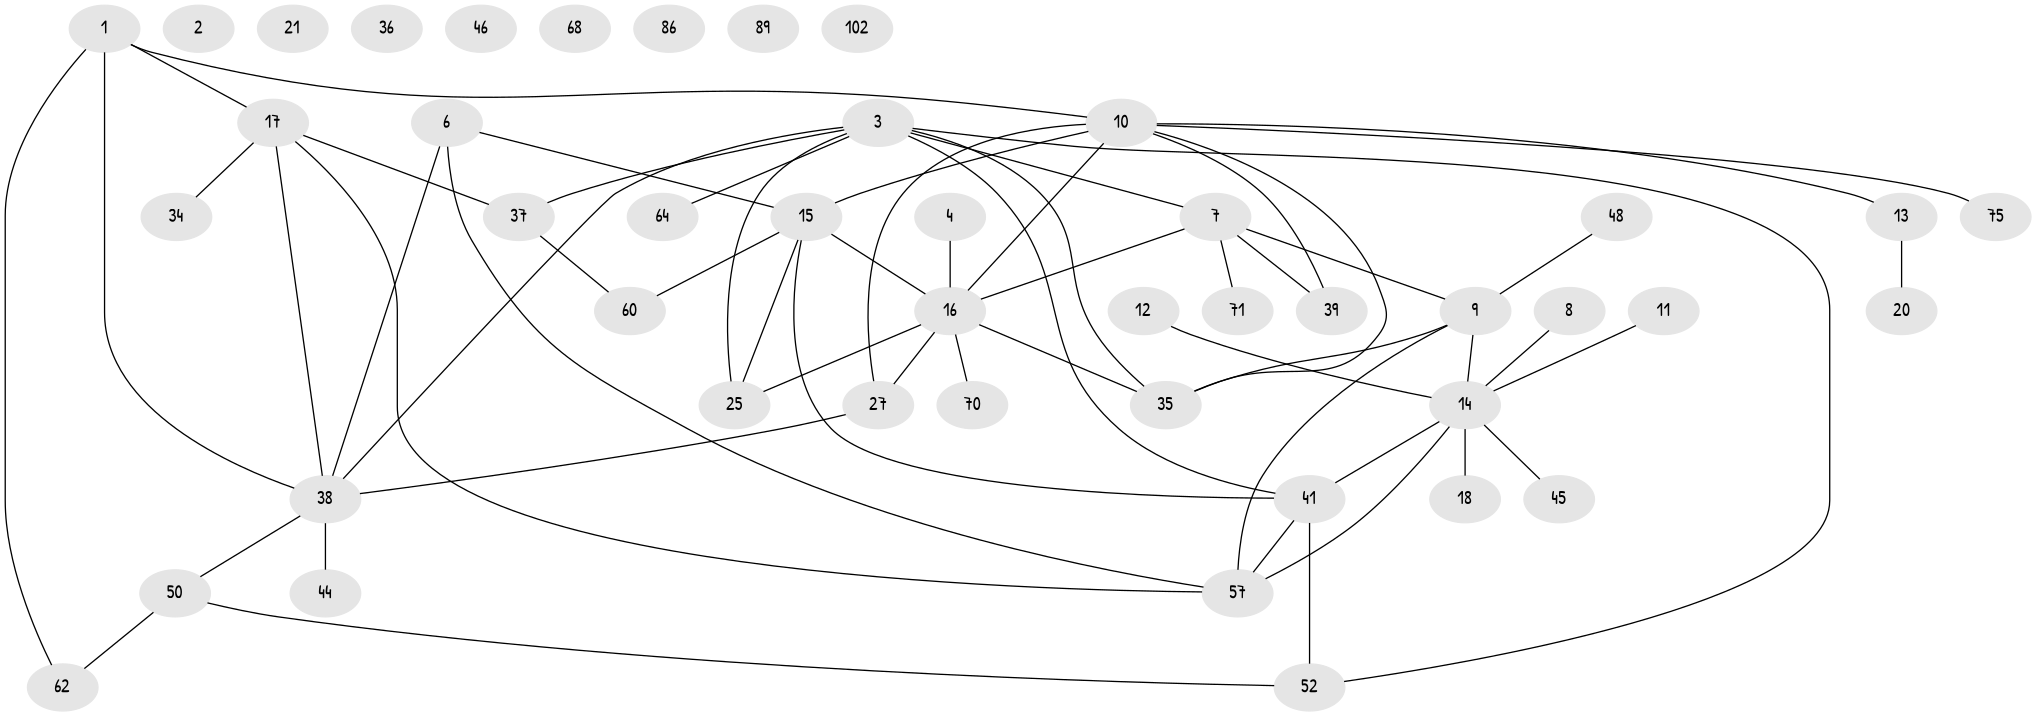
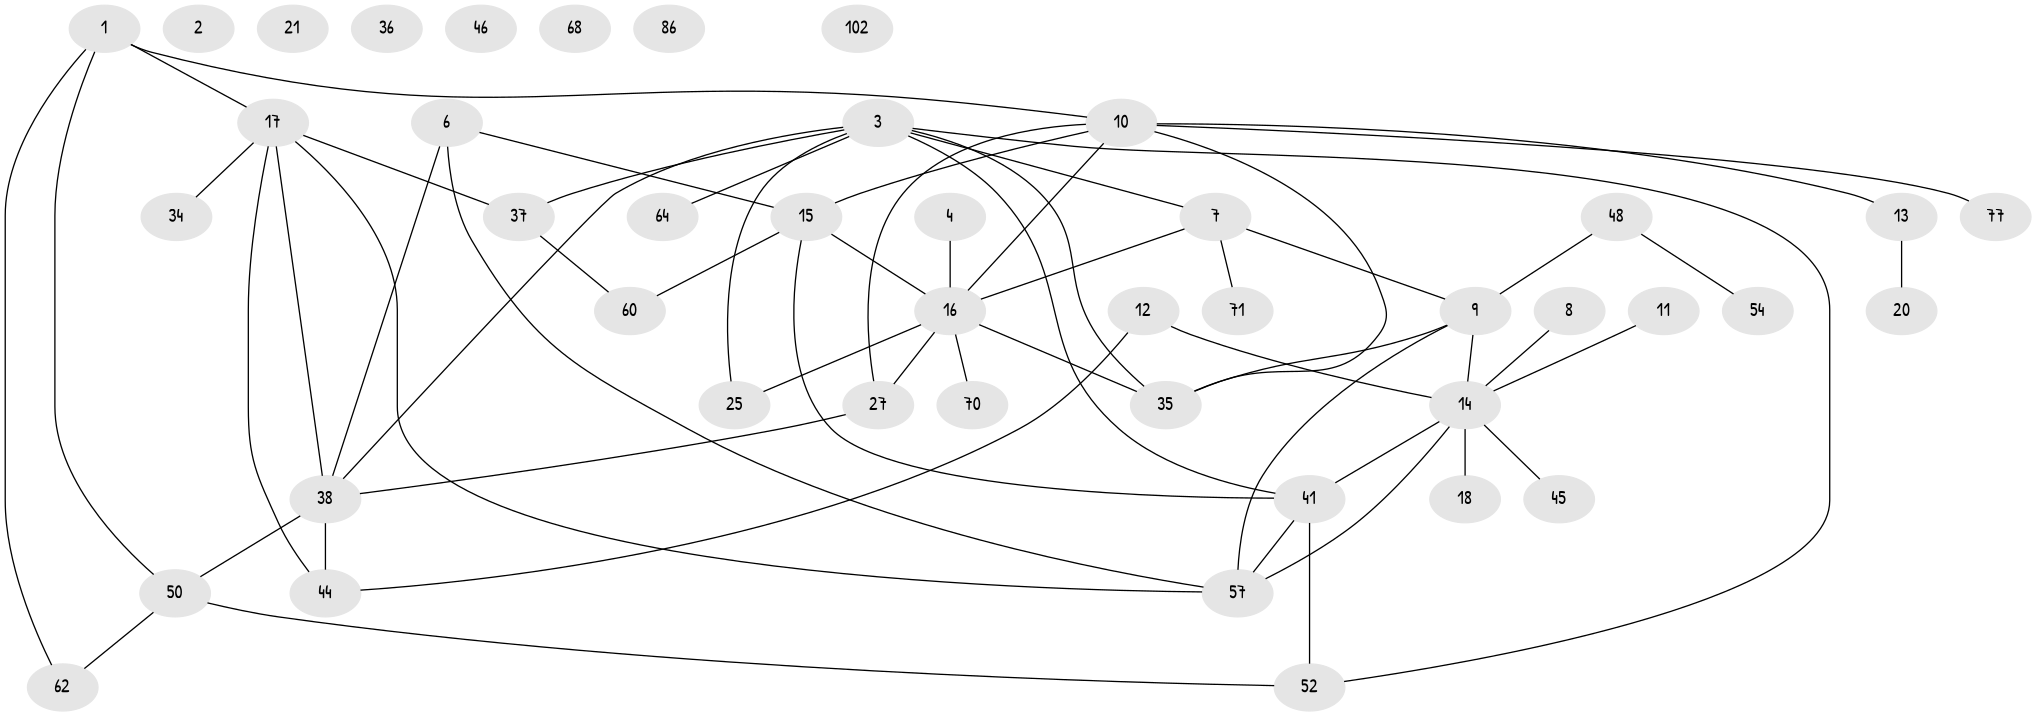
  graph {
    fontname="Patrick Hand"
    node [color=gray90 fontname="Patrick Hand" style=filled]
    edge [fontname="Patrick Hand"]
    1 [super="+96+5"]
    10 [super="+19+32"]
    17 [super="+24"]
    50 [super="+53"]
    62 [super="+82"]
    35 [super="+75"]
    16 [super="+99+22"]
    15 [super="+91+29+40"]
-   39
    13 [super="+28"]
    27 [super="+86"]
-   77 [label=75]
+   77
    37 [super="+47"]
    38 [super="+80+69+58+55"]
    57 [super="+108+97+59"]
    44
    34
    52 [super="+78"]
    2
    3 [super="+61"]
    7 [super="+49+72+107+56"]
    25 [super="+83+63+26"]
    41 [super="+42"]
    64 [super="+95+100"]
    9 [super="+23+79"]
    71
    60
    4 [super="+43"]
    70 [super="+74+81"]
    6 [super="+31"]
    14 [super="+30"]
    8 [super="+90"]
    18
    45
    20 [super="+84+67"]
    11
    12 [super="+94"]
    21
    36
    46
    48 [super="+76"]
+   54
    68
    n44 [label=86]
-   89
    102
    1 -- 10
    1 -- 17
-   1 -- 38
+   1 -- 50
    1 -- 62
    10 -- 35
    10 -- 16 [weight=2]
    10 -- 15
-   10 -- 39
    10 -- 13
    10 -- 27
    10 -- 77
    17 -- 37
    17 -- 38
    17 -- 57
+   17 -- 44
    17 -- 34
    50 -- 62
    50 -- 52
    16 -- 35
    16 -- 27
    16 -- 25
    16 -- 70
    15 -- 16
-   15 -- 25
    15 -- 41
    15 -- 60
    13 -- 20
    27 -- 38 [weight=2]
    37 -- 60
    38 -- 50
    38 -- 44
    3 -- 35
    3 -- 37
    3 -- 38
    3 -- 52
    3 -- 7
    3 -- 25
    3 -- 41
    3 -- 64
    7 -- 16 [weight=2]
-   7 -- 39
    7 -- 9
    7 -- 71
    41 -- 57
    41 -- 52 [weight=2]
    9 -- 35
    9 -- 57
    9 -- 14
    4 -- 16
    6 -- 15
    6 -- 38
    6 -- 57
    14 -- 57
    14 -- 41
    14 -- 18 [weight=2]
    14 -- 45
    8 -- 14
    11 -- 14
+   12 -- 44
    12 -- 14
    48 -- 9
+   48 -- 54
  }
